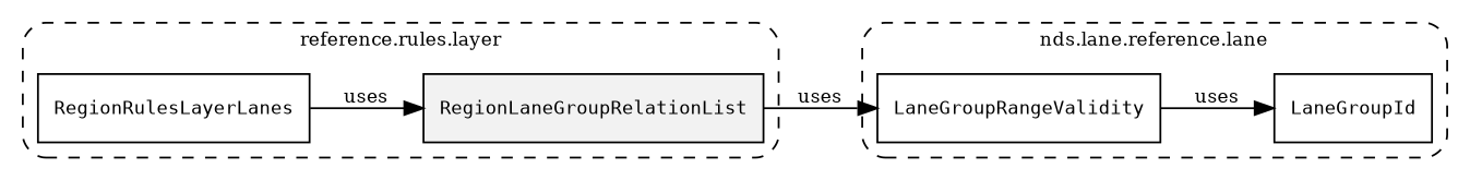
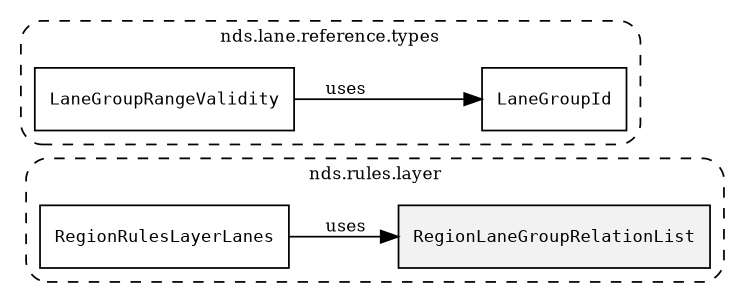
  digraph {
    fontsize=10
    rankdir=LR
    node [fontsize=10 shape=box]
    edge [fontsize=10]
    n1 [fillcolor="#0000000D" label=<<font face="monospace"><table align="center" border="0" cellspacing="0" cellpadding="0"><tr><td href="../../../content/packages/nds.rules.layer.html#Structure-RegionLaneGroupRelationList" title="Structure defined in nds.rules.layer">RegionLaneGroupRelationList</td></tr></table></font>> style=filled]
    n2 [label=<<font face="monospace"><table align="center" border="0" cellspacing="0" cellpadding="0"><tr><td href="../../../content/packages/nds.rules.layer.html#InstantiateType-RegionRulesLayerLanes" title="InstantiateType defined in nds.rules.layer">RegionRulesLayerLanes</td></tr></table></font>>]
    n3 [label=<<font face="monospace"><table align="center" border="0" cellspacing="0" cellpadding="0"><tr><td href="../../../content/packages/nds.lane.reference.types.html#Subtype-LaneGroupId" title="Subtype defined in nds.lane.reference.types">LaneGroupId</td></tr></table></font>>]
    n4 [label=<<font face="monospace"><table align="center" border="0" cellspacing="0" cellpadding="0"><tr><td href="../../../content/packages/nds.lane.reference.types.html#Structure-LaneGroupRangeValidity" title="Structure defined in nds.lane.reference.types">LaneGroupRangeValidity</td></tr></table></font>>]
    subgraph cluster_1 {
-     label="reference.rules.layer"
+     label="nds.rules.layer"
      style="dashed, rounded"
      n1
      n2
    }
    subgraph cluster_2 {
-     label="nds.lane.reference.lane"
+     label="nds.lane.reference.types"
      style="dashed, rounded"
      n3
      n4
    }
-   n1 -> n4 [label=uses]
    n2 -> n1 [label=uses]
    n4 -> n3 [label=uses]
  }
